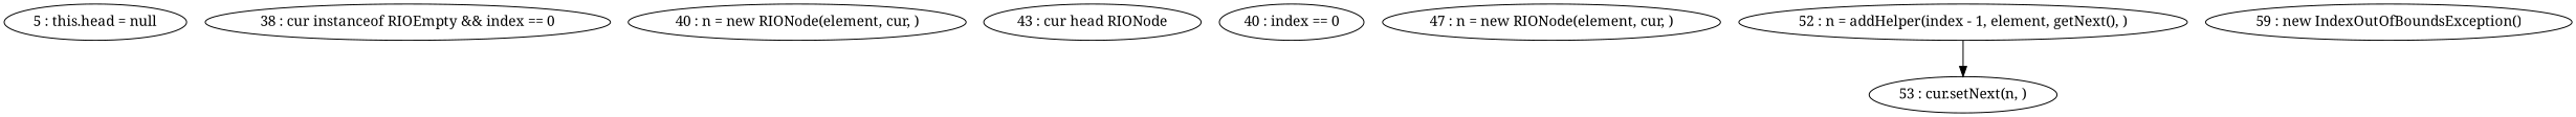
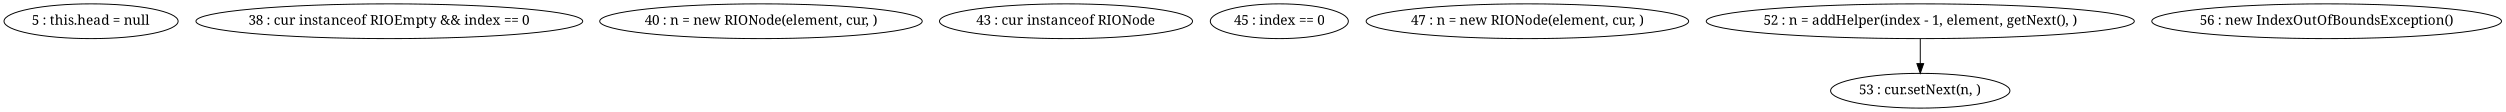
  digraph {
    fontname="Noto Serif"
    node [fontname="Noto Serif"]
    "5 : this.head = null"
    "38 : cur instanceof RIOEmpty && index == 0"
    "40 : n = new RIONode(element, cur, )"
-   "43 : cur instanceof RIONode" [label="43 : cur head RIONode"]
-   "45 : index == 0" [label="40 : index == 0"]
+   "43 : cur instanceof RIONode"
+   "45 : index == 0"
    "47 : n = new RIONode(element, cur, )"
    "52 : n = addHelper(index - 1, element, getNext(), )"
    "53 : cur.setNext(n, )"
-   "59 : new IndexOutOfBoundsException()"
+   "59 : new IndexOutOfBoundsException()" [label="56 : new IndexOutOfBoundsException()"]
    "52 : n = addHelper(index - 1, element, getNext(), )" -> "53 : cur.setNext(n, )" [fontname="Noto Serif"]
  }
